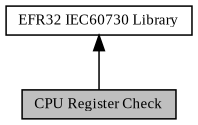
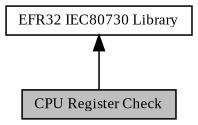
  digraph {
    rankdir=TB
    fontname="Liberation Serif"
    node [color=black fontname="Liberation Serif" fontsize=10 shape=box style=filled]
    n1 [fillcolor=grey75 fontcolor=black height=0.2 label="CPU Register Check" width=0.4]
-   n2 [fillcolor=white height=0.2 label="EFR32 IEC60730 Library" width=0.4]
+   n2 [fillcolor=white height=0.2 label="EFR32 IEC80730 Library" width=0.4]
    n2 -> n1 [dir=back fontname="Liberation Serif" fontsize=10 labelfontname=Helvetica labelfontsize=10 shape=plaintext style=solid]
  }
